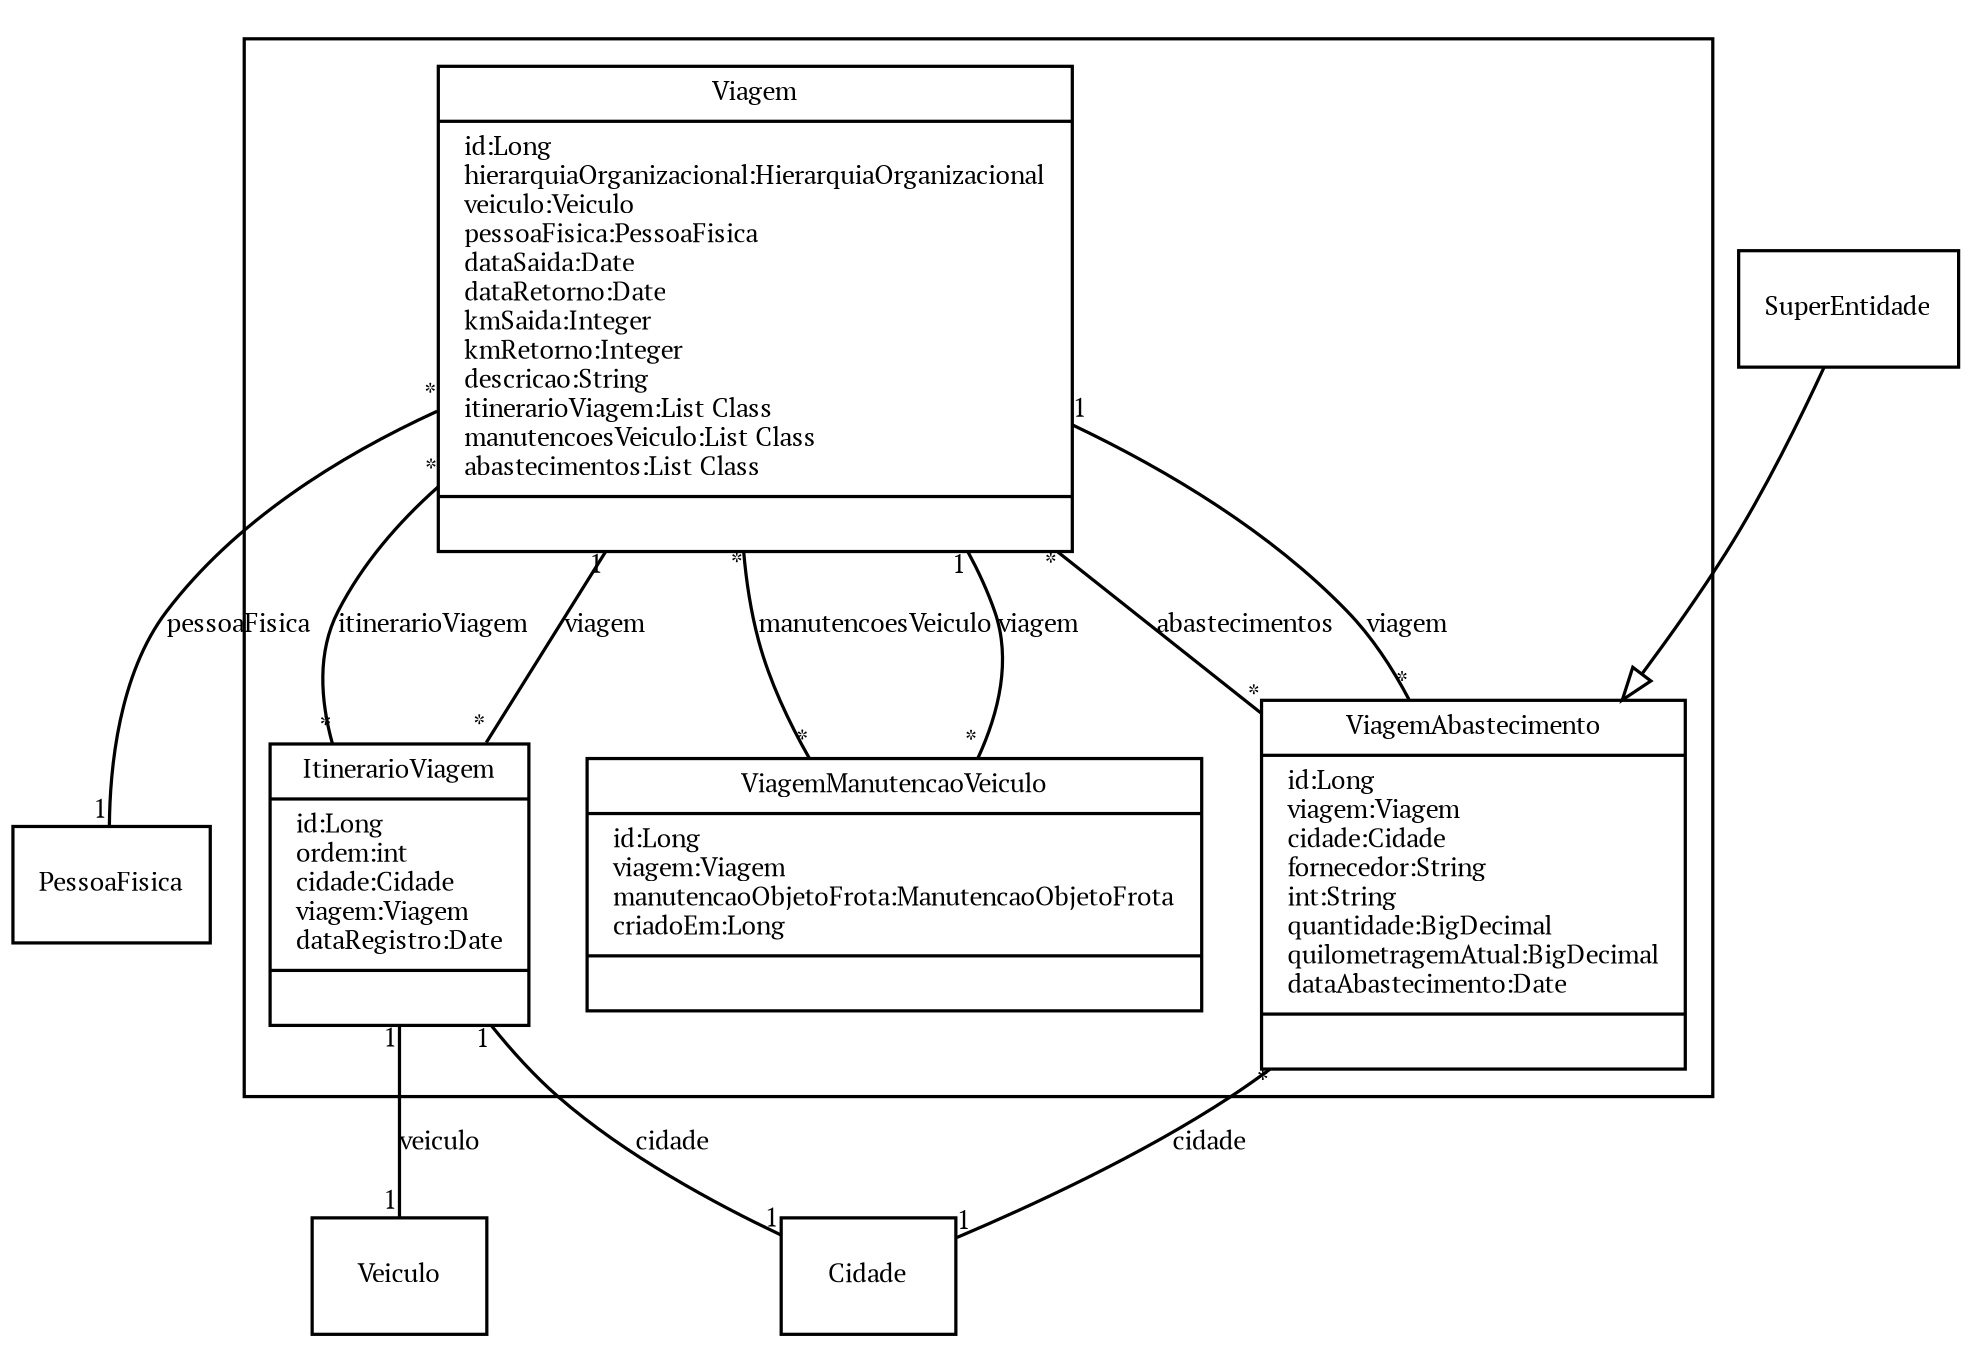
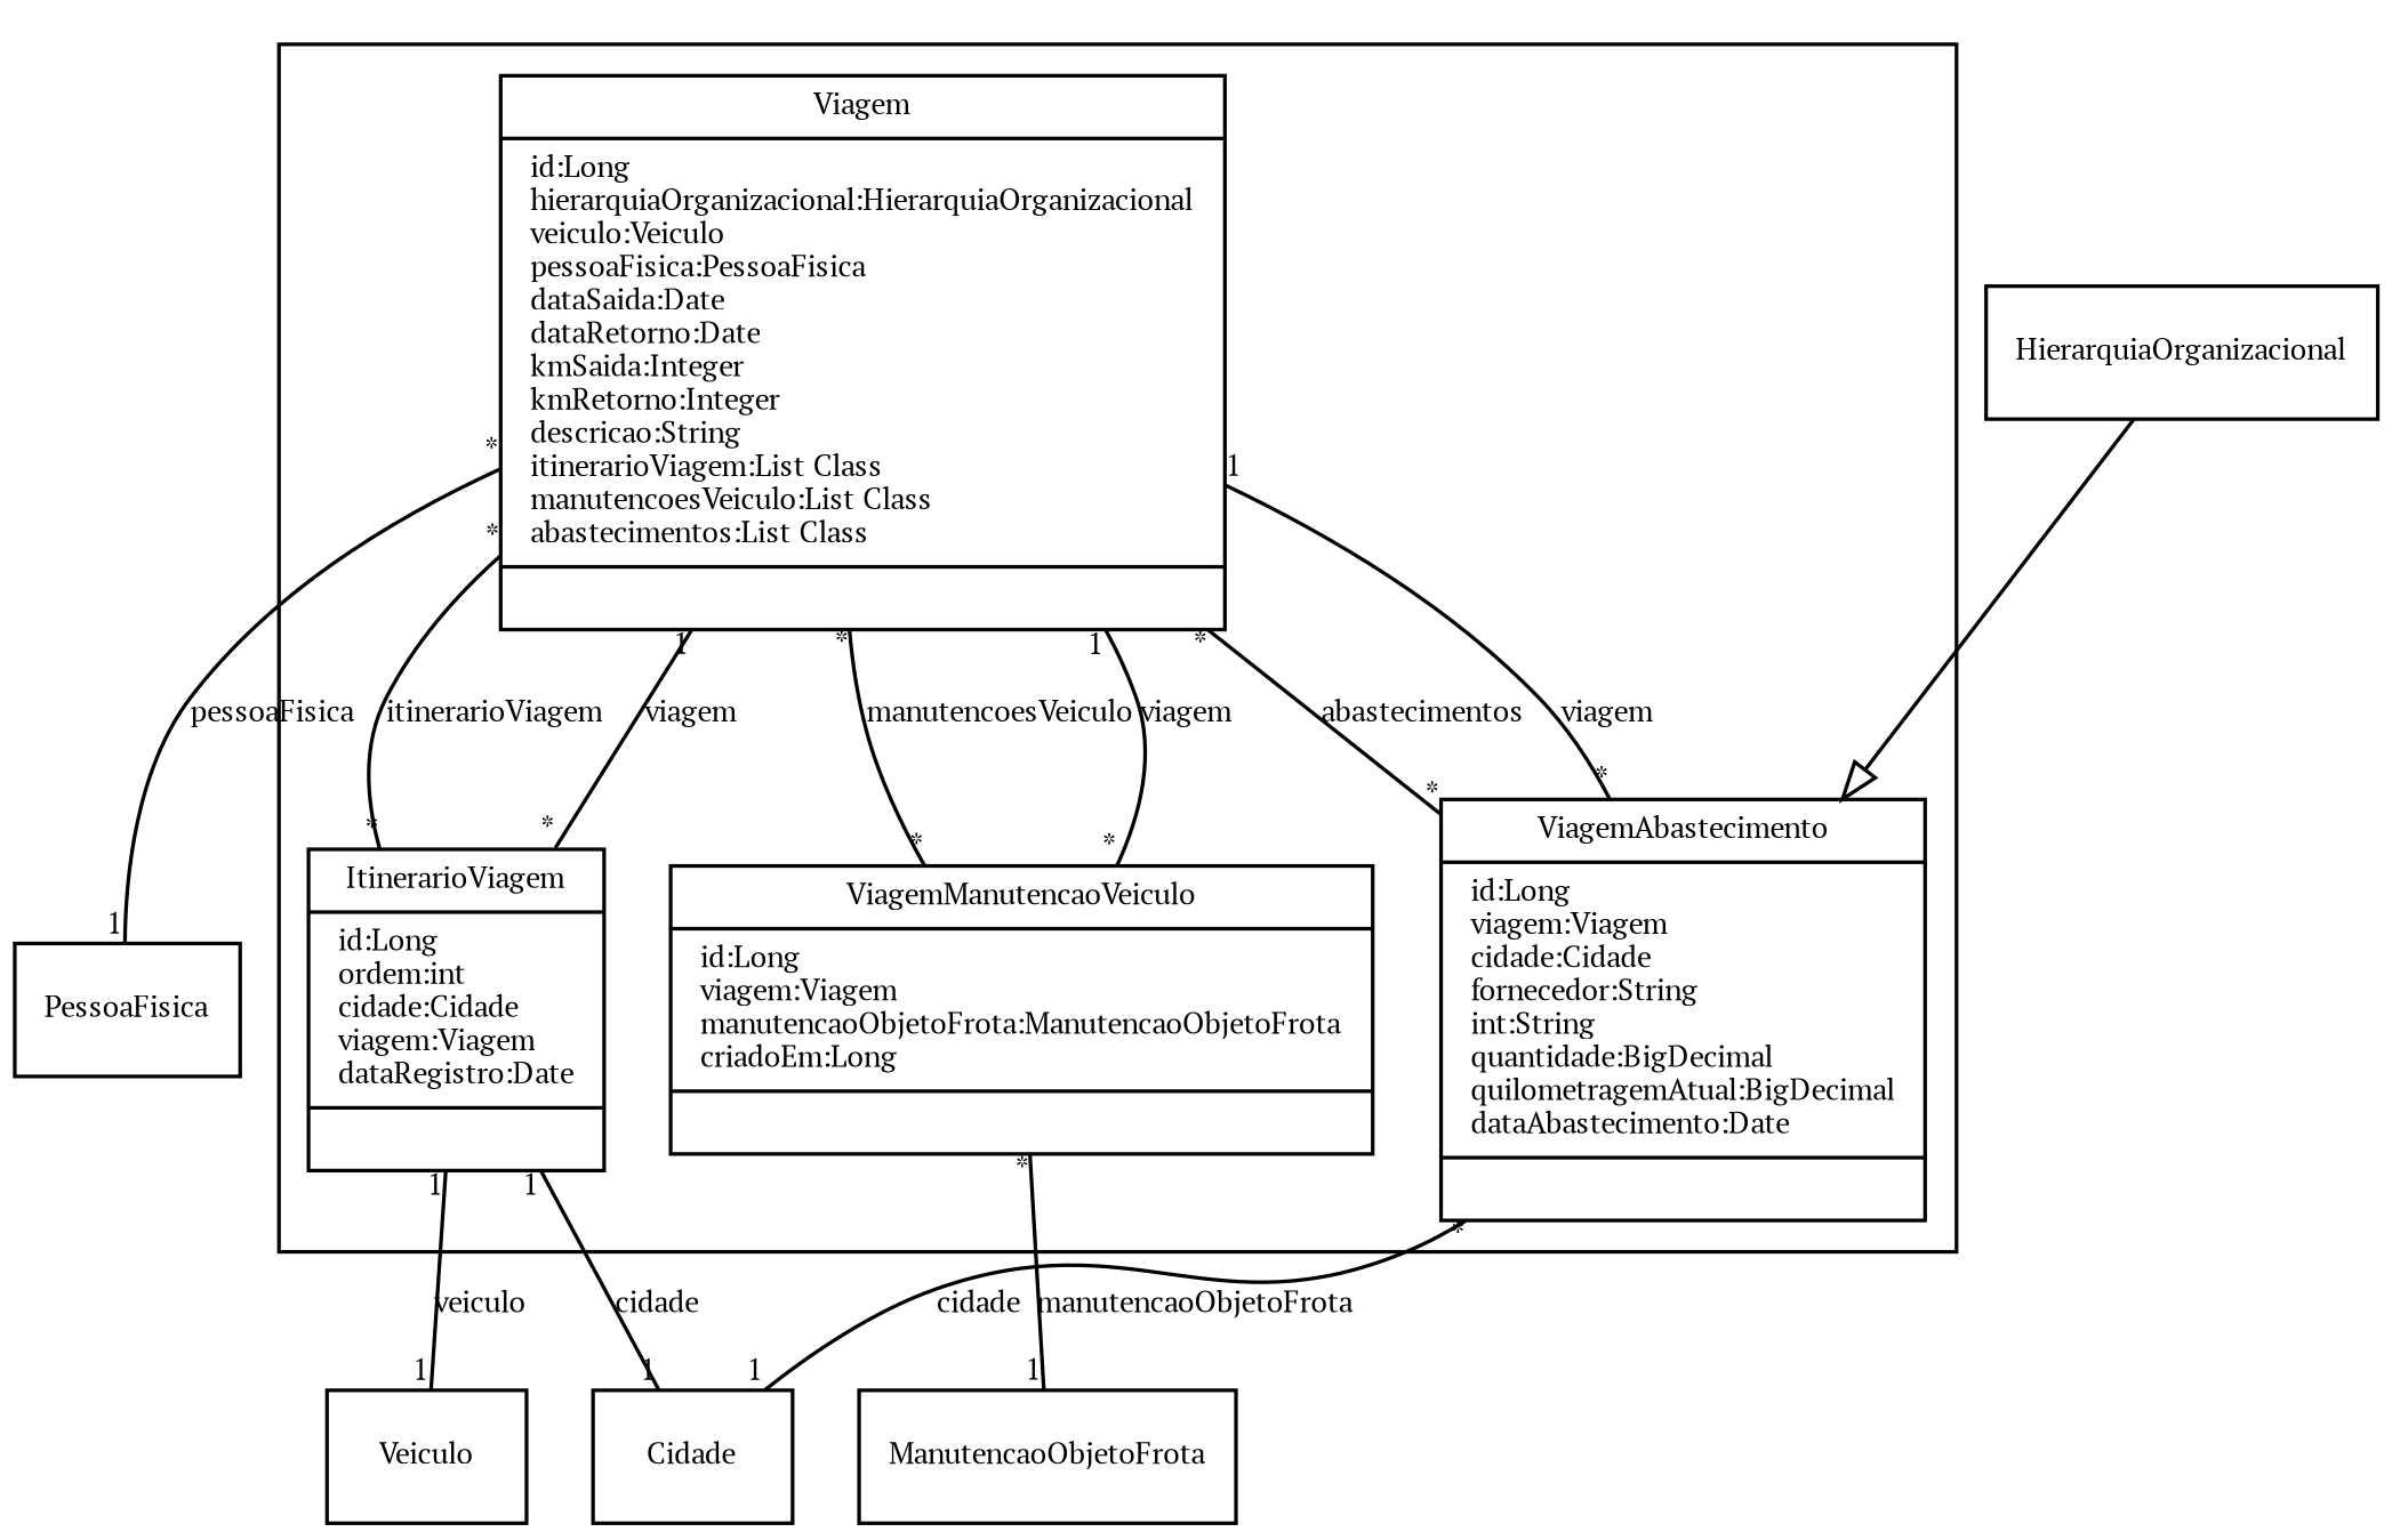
  digraph {
    fontname="PT Serif"
    fontsize=8
    node [fontname="PT Serif" fontsize=8 shape=record]
    edge [arrowhead=none fontname="PT Serif" fontsize=8 headlabel=1 taillabel="*"]
    n1 [label="{Viagem|id:Long\lhierarquiaOrganizacional:HierarquiaOrganizacional\lveiculo:Veiculo\lpessoaFisica:PessoaFisica\ldataSaida:Date\ldataRetorno:Date\lkmSaida:Integer\lkmRetorno:Integer\ldescricao:String\litinerarioViagem:List Class\lmanutencoesVeiculo:List Class\labastecimentos:List Class\l|\l}"]
    n2 [label="{ItinerarioViagem|id:Long\lordem:int\lcidade:Cidade\lviagem:Viagem\ldataRegistro:Date\l|\l}"]
    n3 [label="{ViagemManutencaoVeiculo|id:Long\lviagem:Viagem\lmanutencaoObjetoFrota:ManutencaoObjetoFrota\lcriadoEm:Long\l|\l}"]
    n4 [label="{ViagemAbastecimento|id:Long\lviagem:Viagem\lcidade:Cidade\lfornecedor:String\lint:String\lquantidade:BigDecimal\lquilometragemAtual:BigDecimal\ldataAbastecimento:Date\l|\l}"]
    PessoaFisica
    Veiculo
    Cidade
-   SuperEntidade
+   ManutencaoObjetoFrota
+   SuperEntidade [label=HierarquiaOrganizacional]
    subgraph cluster_1 {
      n1
      n2
      n3
      n4
    }
    n1 -> n2 [headlabel="*" label=itinerarioViagem]
    n1 -> n3 [headlabel="*" label=manutencoesVeiculo]
    n1 -> n4 [headlabel="*" label=abastecimentos]
    n1 -> PessoaFisica [label=pessoaFisica]
    n2 -> n1 [label=viagem]
    n2 -> Veiculo [label=veiculo taillabel=1]
    n2 -> Cidade [label=cidade taillabel=1]
    n3 -> n1 [label=viagem]
+   n3 -> ManutencaoObjetoFrota [label=manutencaoObjetoFrota]
    n4 -> n1 [label=viagem]
    n4 -> Cidade [label=cidade]
    SuperEntidade -> n4 [arrowhead=empty headlabel="" taillabel=""]
  }
